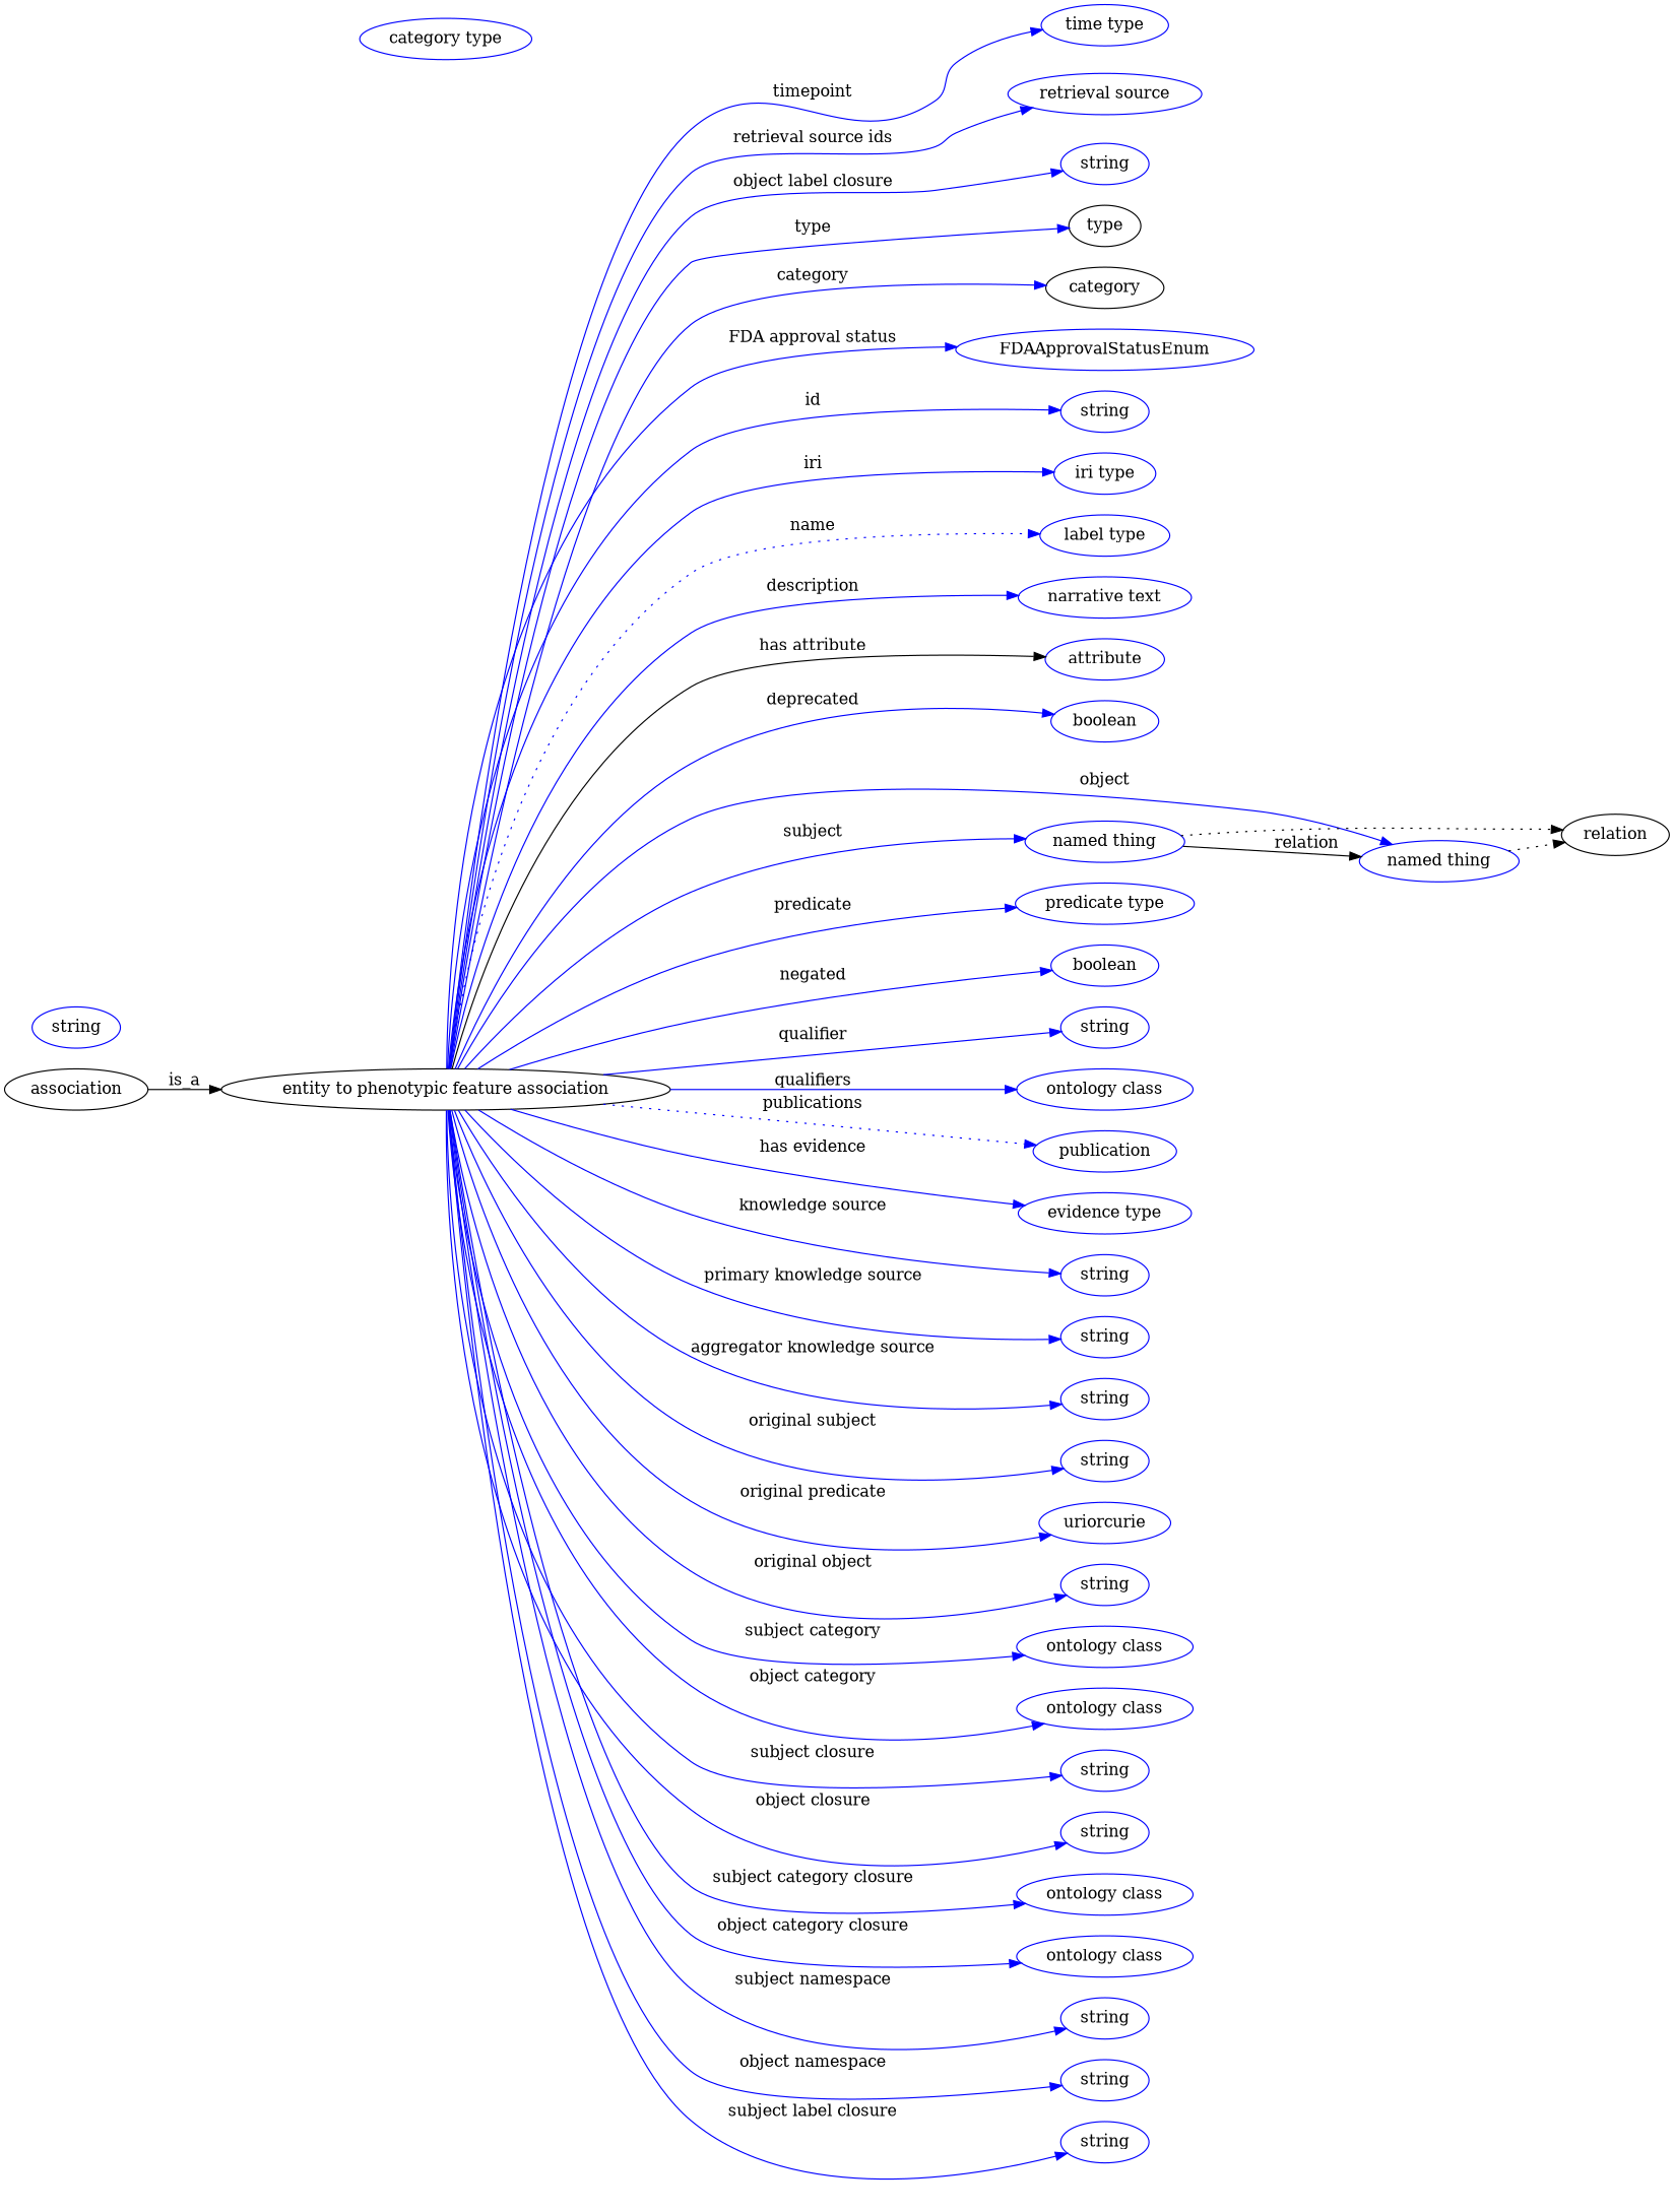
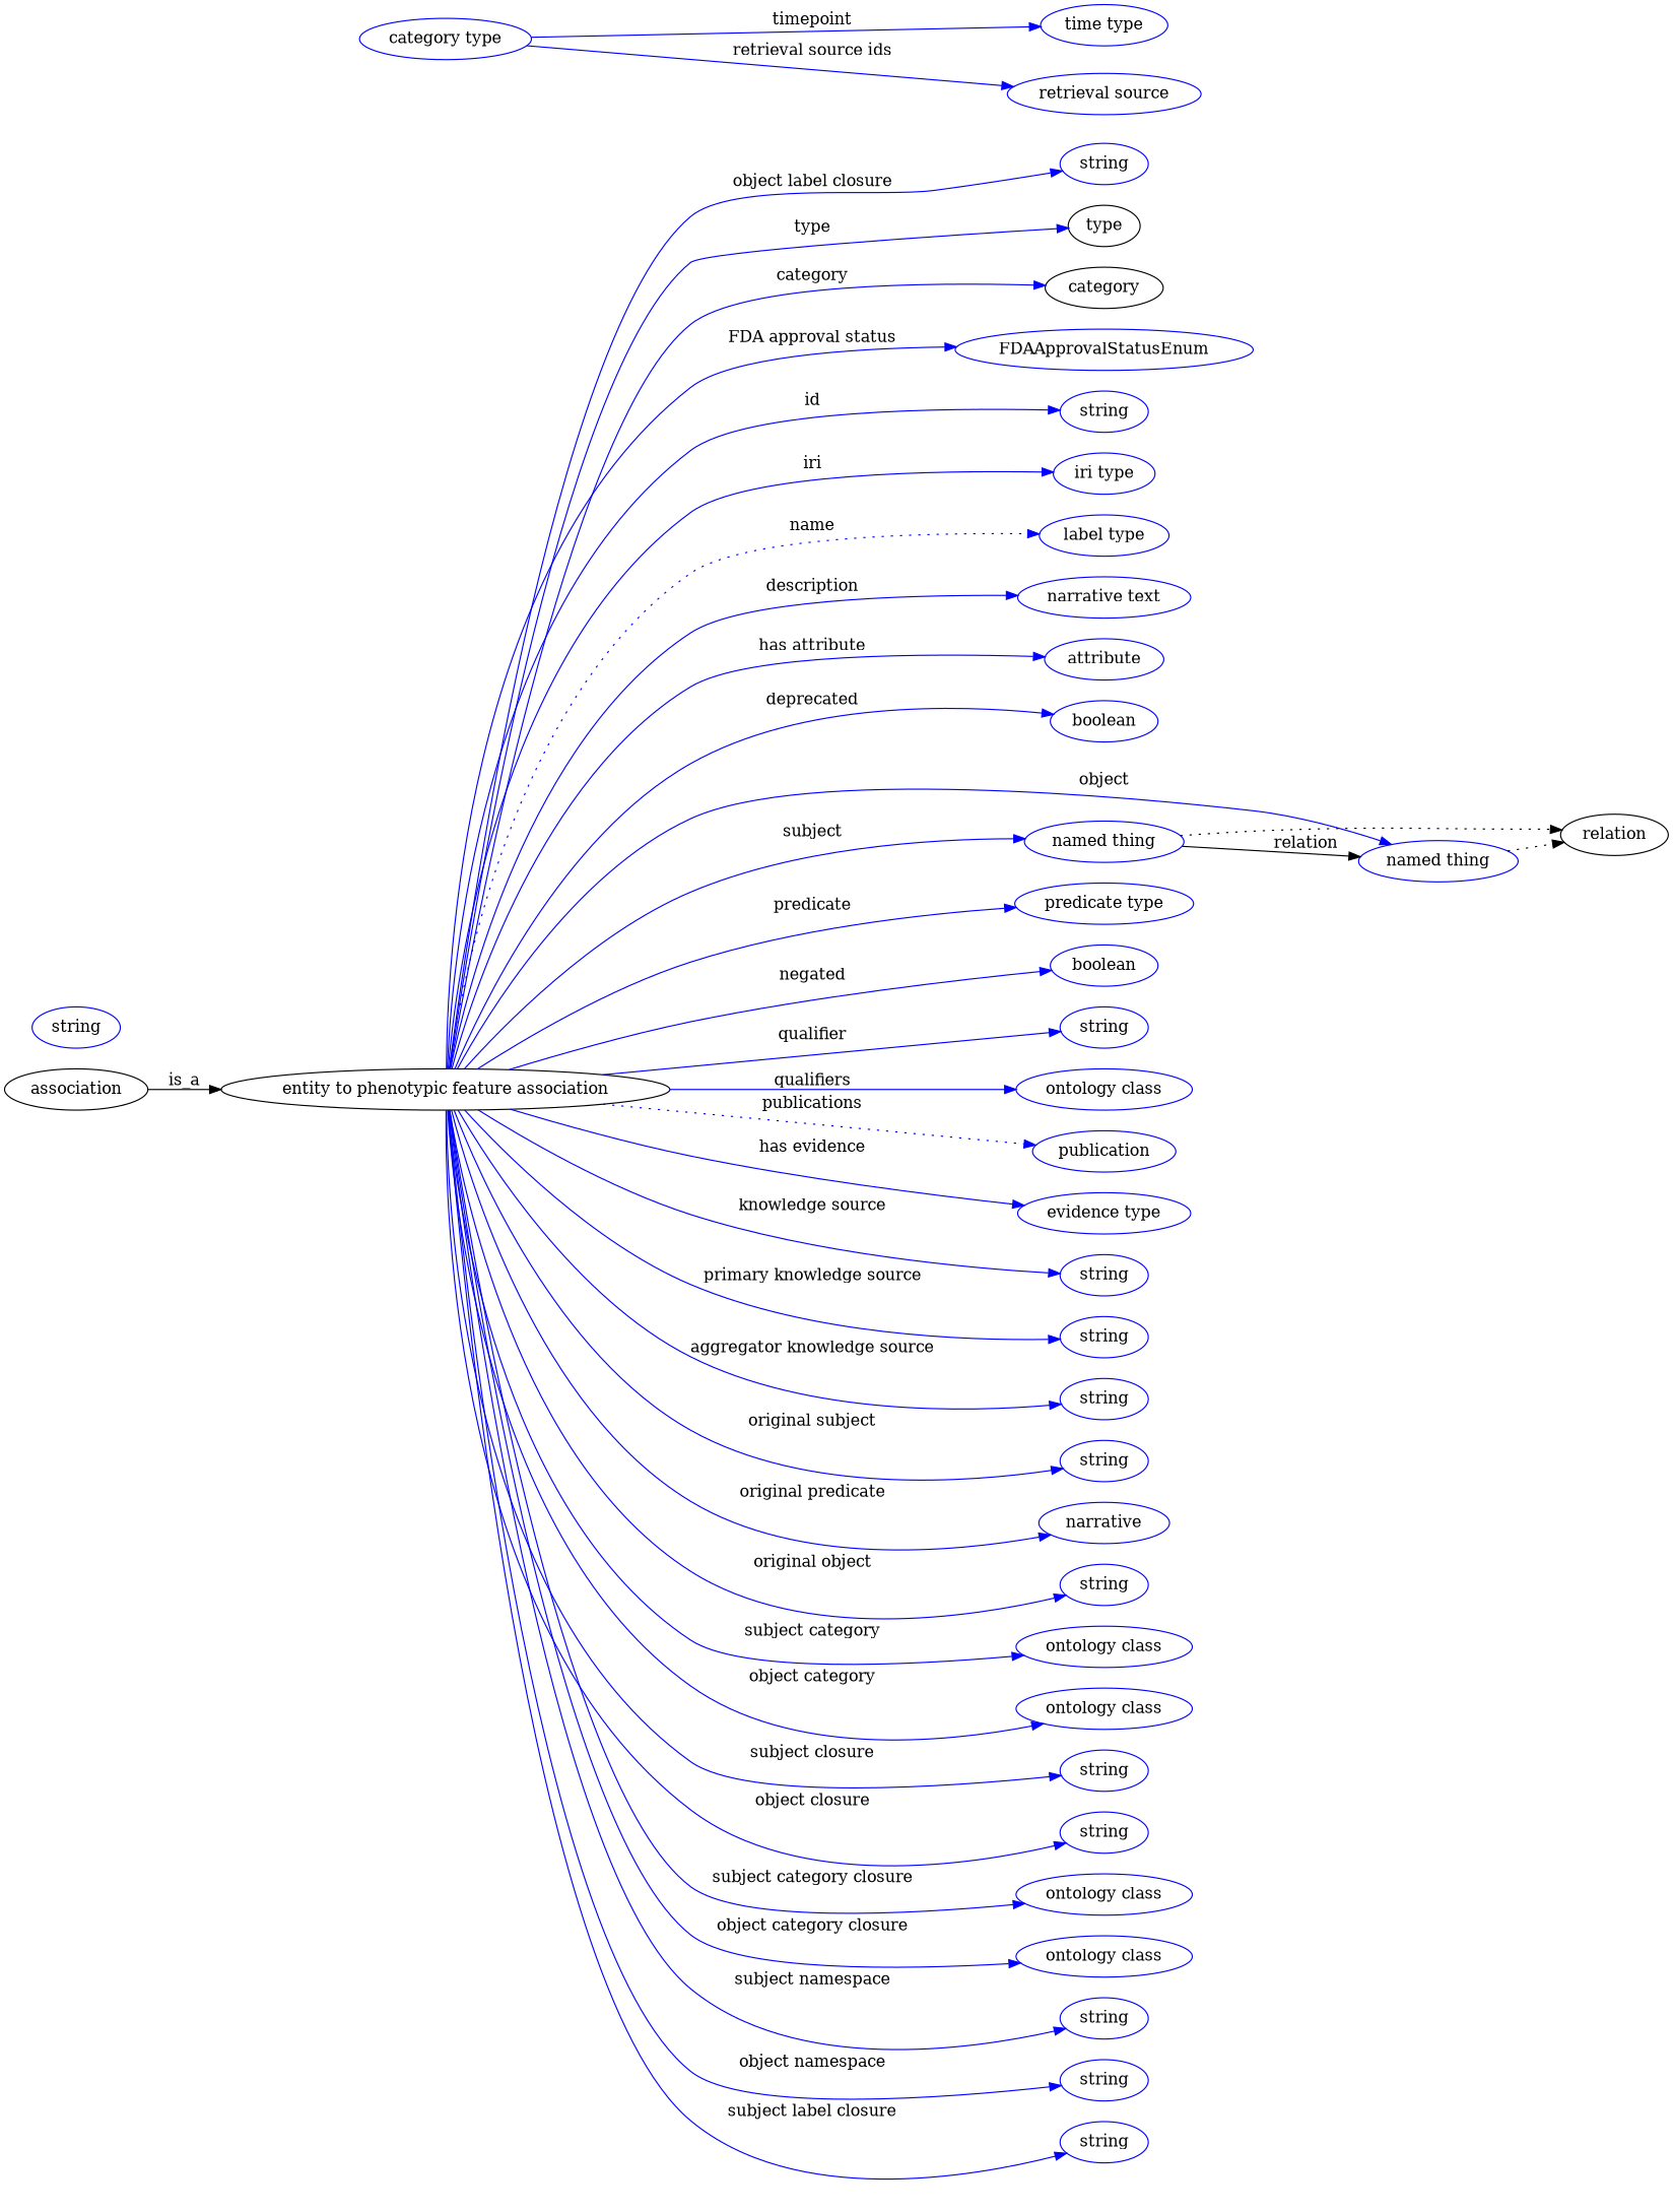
  digraph {
    rankdir=LR
    node [color=blue]
    edge [color=blue style=solid]
    n1 [height=0.5 label="entity to phenotypic feature association" width=5.4342 color=""]
    n2 [height=0.5 label=string width=1.0652]
    n3 [height=0.5 label="iri type" width=1.2277]
    n4 [height=0.5 label="label type" width=1.5707]
    n5 [height=0.5 label="narrative text" width=2.0943]
    n6 [height=0.5 label=attribute width=1.4443]
    n7 [height=0.5 label=boolean width=1.2999]
    n8 [height=0.5 label="named thing" width=1.9318]
    n9 [height=0.5 label="predicate type" width=2.1665]
    n10 [height=0.5 label="named thing" width=1.9318]
    n11 [height=0.5 label=boolean width=1.2999]
    n12 [height=0.5 label=string width=1.0652]
    n13 [height=0.5 label="ontology class" width=2.1304]
    n14 [height=0.5 label=publication width=1.7332]
    n15 [height=0.5 label="evidence type" width=2.0943]
    n16 [height=0.5 label=string width=1.0652]
    n17 [height=0.5 label=string width=1.0652]
    n18 [height=0.5 label=string width=1.0652]
    n19 [height=0.5 label="time type" width=1.5346]
    n20 [height=0.5 label=string width=1.0652]
-   n21 [height=0.5 label=uriorcurie width=1.5887]
+   n21 [height=0.5 label=narrative width=1.5887]
    n22 [height=0.5 label=string width=1.0652]
    n23 [height=0.5 label="ontology class" width=2.1304]
    n24 [height=0.5 label="ontology class" width=2.1304]
    n25 [height=0.5 label=string width=1.0652]
    n26 [height=0.5 label=string width=1.0652]
    n27 [height=0.5 label="ontology class" width=2.1304]
    n28 [height=0.5 label="ontology class" width=2.1304]
    n29 [height=0.5 label=string width=1.0652]
    n30 [height=0.5 label=string width=1.0652]
    n31 [height=0.5 label=string width=1.0652]
    n32 [height=0.5 label=string width=1.0652]
    n33 [height=0.5 label="retrieval source" width=2.347]
    type [height=0.5 width=0.86659 color=""]
    category [height=0.5 width=1.4263 color=""]
    n36 [height=0.5 label=FDAApprovalStatusEnum width=3.6108]
    association [height=0.5 width=1.7332 color=""]
    relation [height=0.5 width=1.2999 color=""]
    n39 [height=0.5 label=string width=1.0652]
    n40 [height=0.5 label="category type" width=2.0762]
    n1 -> n2 [label=id]
    n1 -> n3 [label=iri]
    n1 -> n4 [label=name style=dotted]
    n1 -> n5 [label=description]
-   n1 -> n6 [color=black label="has attribute"]
+   n1 -> n6 [label="has attribute"]
    n1 -> n7 [label=deprecated]
    n1 -> n8 [label=subject]
    n1 -> n9 [label=predicate]
    n1 -> n10 [label=object]
    n1 -> n11 [label=negated]
    n1 -> n12 [label=qualifier]
    n1 -> n13 [label=qualifiers]
    n1 -> n14 [label=publications style=dotted]
    n1 -> n15 [label="has evidence"]
    n1 -> n16 [label="knowledge source"]
    n1 -> n17 [label="primary knowledge source"]
    n1 -> n18 [label="aggregator knowledge source"]
-   n1 -> n19 [label=timepoint]
+   n40 -> n19 [label=timepoint]
    n1 -> n20 [label="original subject"]
    n1 -> n21 [label="original predicate"]
    n1 -> n22 [label="original object"]
    n1 -> n23 [label="subject category"]
    n1 -> n24 [label="object category"]
    n1 -> n25 [label="subject closure"]
    n1 -> n26 [label="object closure"]
    n1 -> n27 [label="subject category closure"]
    n1 -> n28 [label="object category closure"]
    n1 -> n29 [label="subject namespace"]
    n1 -> n30 [label="object namespace"]
    n1 -> n31 [label="subject label closure"]
    n1 -> n32 [label="object label closure"]
-   n1 -> n33 [label="retrieval source ids"]
+   n40 -> n33 [label="retrieval source ids"]
    n1 -> type [label=type]
    n1 -> category [label=category]
    n1 -> n36 [label="FDA approval status"]
    n8 -> n10 [label=relation color="" style=""]
    n8 -> relation [style=dotted color=""]
    n10 -> relation [style=dotted color=""]
    association -> n1 [label=is_a color="" style=""]
  }
